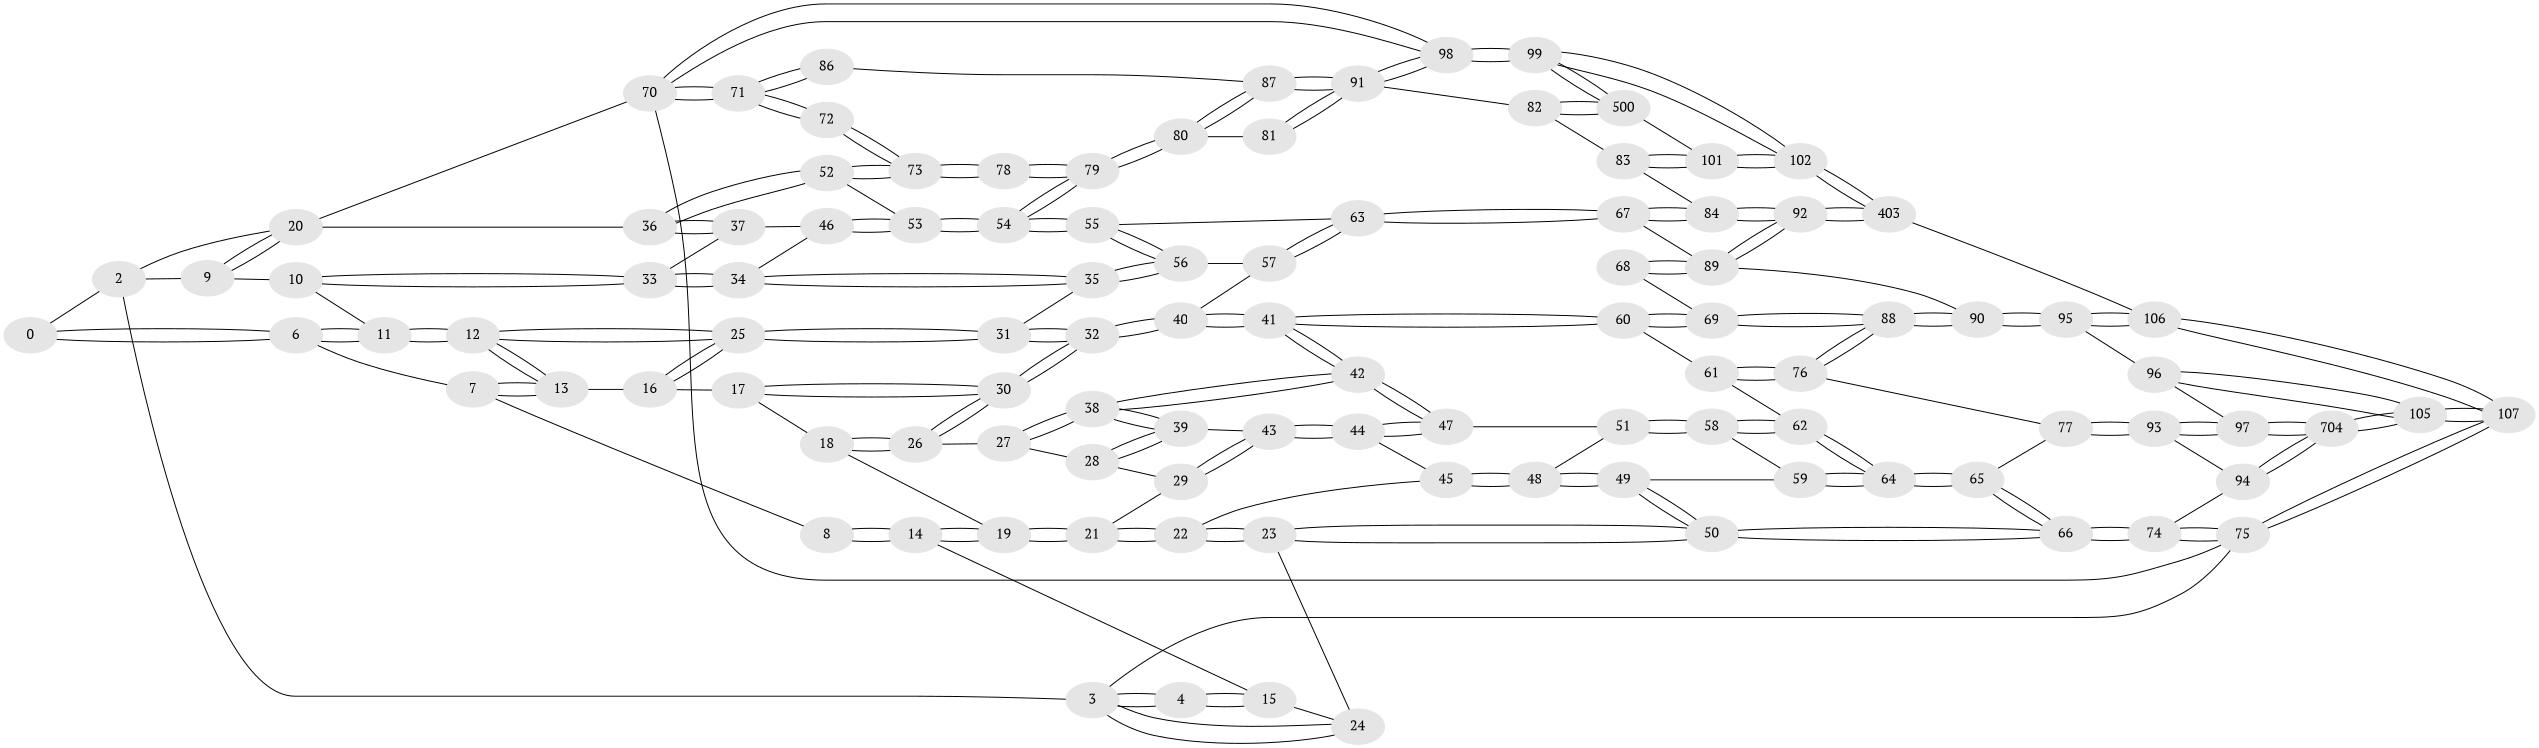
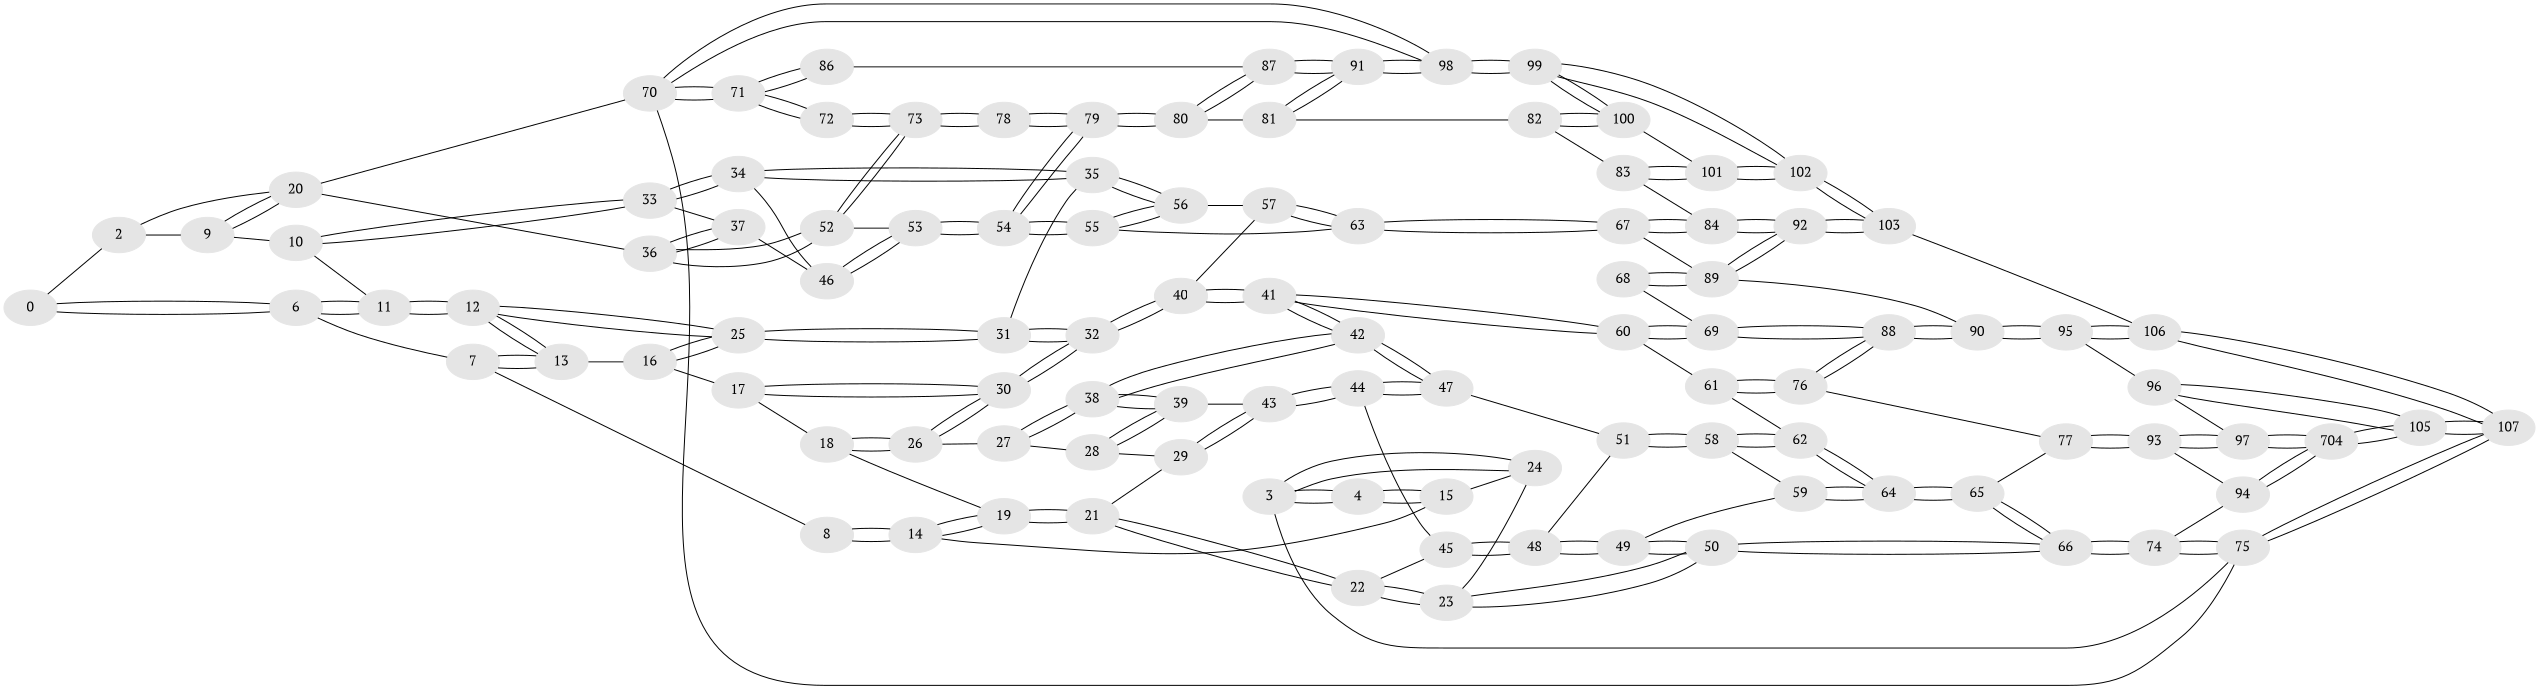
  graph {
    fontname="PT Serif"
    rankdir=LR
    node [color=gray90 fontname="PT Serif" style=filled]
    edge [fontname="PT Serif"]
    n1 [label=0]
    2
    6
    3
    9
    20
    7
    11
    4
    24
    75
    10
    36
    70
    15
    107
    8
    14
    13
    12
    16
    19
    33
    34
    37
    25
    31
    17
    21
    18
    30
    26
    32
    27
    22
    29
    52
    71
    98
    23
    45
    43
    50
    48
    66
    35
    28
    38
    39
    42
    44
    40
    56
    41
    57
    46
    53
    73
    47
    60
    63
    61
    69
    51
    49
    54
    58
    59
    64
    74
    62
    78
    55
    79
    80
    67
    65
    76
    88
    77
    84
    89
    93
    94
    68
    92
    90
    72
    86
    99
    87
    n92 [label=704]
    97
    81
    82
    91
    83
-   100 [label=500]
+   100
    101
    102
-   103 [label=403]
+   103
    95
    96
    106
    105
    n1 -- 2
    n1 -- 6
    n1 -- 6
-   2 -- 3
    2 -- 9
    2 -- 20
    6 -- 7
    6 -- 11
    6 -- 11
    3 -- 4
    3 -- 4
    3 -- 24
    3 -- 24
    3 -- 75
    9 -- 20
    9 -- 20
    9 -- 10
    20 -- 36
    20 -- 70
    7 -- 8
    7 -- 13
    7 -- 13
    11 -- 12
    11 -- 12
    4 -- 15
    4 -- 15
    75 -- 107
    75 -- 107
    10 -- 11
    10 -- 33
    10 -- 33
    36 -- 37
    36 -- 37
    36 -- 52
    36 -- 52
    70 -- 75
    70 -- 71
    70 -- 71
    70 -- 98
    70 -- 98
    15 -- 24
    8 -- 14
    8 -- 14
    14 -- 15
    14 -- 19
    14 -- 19
    13 -- 16
    12 -- 13
    12 -- 13
    12 -- 25
    12 -- 25
    16 -- 25
    16 -- 25
    16 -- 17
    19 -- 21
    19 -- 21
    33 -- 34
    33 -- 34
    33 -- 37
    34 -- 35
    34 -- 35
    34 -- 46
    37 -- 46
    25 -- 31
    25 -- 31
    31 -- 32
    31 -- 32
    31 -- 35
    17 -- 18
    17 -- 30
    17 -- 30
    21 -- 22
    21 -- 22
    21 -- 29
    18 -- 19
    18 -- 26
    18 -- 26
    30 -- 32
    30 -- 32
    26 -- 30
    26 -- 30
    26 -- 27
    32 -- 40
    32 -- 40
    27 -- 28
    27 -- 38
    27 -- 38
    22 -- 23
    22 -- 23
    22 -- 45
    29 -- 43
    29 -- 43
    52 -- 53
    52 -- 73
    52 -- 73
    71 -- 72
    71 -- 72
    71 -- 86
    71 -- 86
    98 -- 99
    98 -- 99
    23 -- 24
    23 -- 50
    23 -- 50
    45 -- 48
    45 -- 48
    43 -- 44
    43 -- 44
    50 -- 66
    50 -- 66
    48 -- 51
    48 -- 49
    48 -- 49
    66 -- 74
    66 -- 74
    35 -- 56
    35 -- 56
    28 -- 29
    28 -- 39
    28 -- 39
    38 -- 39
    38 -- 39
    38 -- 42
    38 -- 42
    39 -- 43
    42 -- 47
    42 -- 47
    44 -- 45
    44 -- 47
    44 -- 47
    40 -- 41
    40 -- 41
    40 -- 57
    56 -- 57
    41 -- 42
    41 -- 42
    41 -- 60
    41 -- 60
    57 -- 63
    57 -- 63
    46 -- 53
    46 -- 53
    53 -- 54
    53 -- 54
    73 -- 78
    73 -- 78
    47 -- 51
    60 -- 61
    60 -- 69
    60 -- 69
    63 -- 67
    63 -- 67
    61 -- 62
    61 -- 76
    61 -- 76
    69 -- 88
    69 -- 88
    51 -- 58
    51 -- 58
    49 -- 50
    49 -- 50
    49 -- 59
    54 -- 55
    54 -- 55
    54 -- 79
    54 -- 79
    58 -- 59
    58 -- 62
    58 -- 62
    59 -- 64
    59 -- 64
    64 -- 65
    64 -- 65
    74 -- 75
    74 -- 75
    74 -- 94
    62 -- 64
    62 -- 64
    78 -- 79
    78 -- 79
    55 -- 56
    55 -- 56
    55 -- 63
    79 -- 80
    79 -- 80
    80 -- 87
    80 -- 87
    80 -- 81
    67 -- 84
    67 -- 84
    67 -- 89
    65 -- 66
    65 -- 66
    65 -- 77
    76 -- 88
    76 -- 88
    76 -- 77
    88 -- 90
    88 -- 90
    77 -- 93
    77 -- 93
    84 -- 92
    84 -- 92
    89 -- 92
    89 -- 92
    89 -- 90
    93 -- 94
    93 -- 97
    93 -- 97
    94 -- n92
    94 -- n92
    68 -- 69
    68 -- 89
    68 -- 89
    92 -- 103
    92 -- 103
    90 -- 95
    90 -- 95
    72 -- 73
    72 -- 73
    86 -- 87
    99 -- 100
    99 -- 100
    99 -- 102
    99 -- 102
    87 -- 91
    87 -- 91
    n92 -- 105
    n92 -- 105
    97 -- n92
    97 -- n92
-   91 -- 82
+   81 -- 82
    81 -- 91
    81 -- 91
    82 -- 83
    82 -- 100
    82 -- 100
    91 -- 98
    91 -- 98
    83 -- 84
    83 -- 101
    83 -- 101
    100 -- 101
    101 -- 102
    101 -- 102
    102 -- 103
    102 -- 103
    103 -- 106
    95 -- 96
    95 -- 106
    95 -- 106
    96 -- 97
    96 -- 105
    96 -- 105
    106 -- 107
    106 -- 107
    105 -- 107
    105 -- 107
  }
